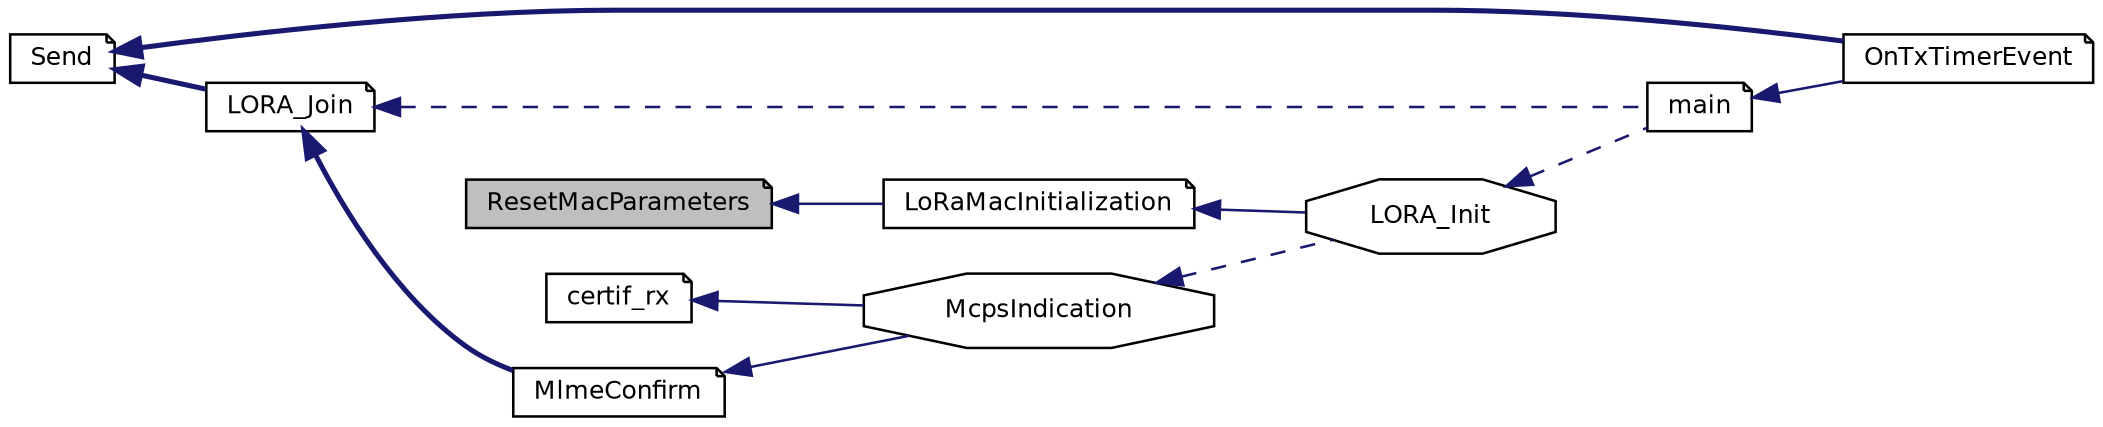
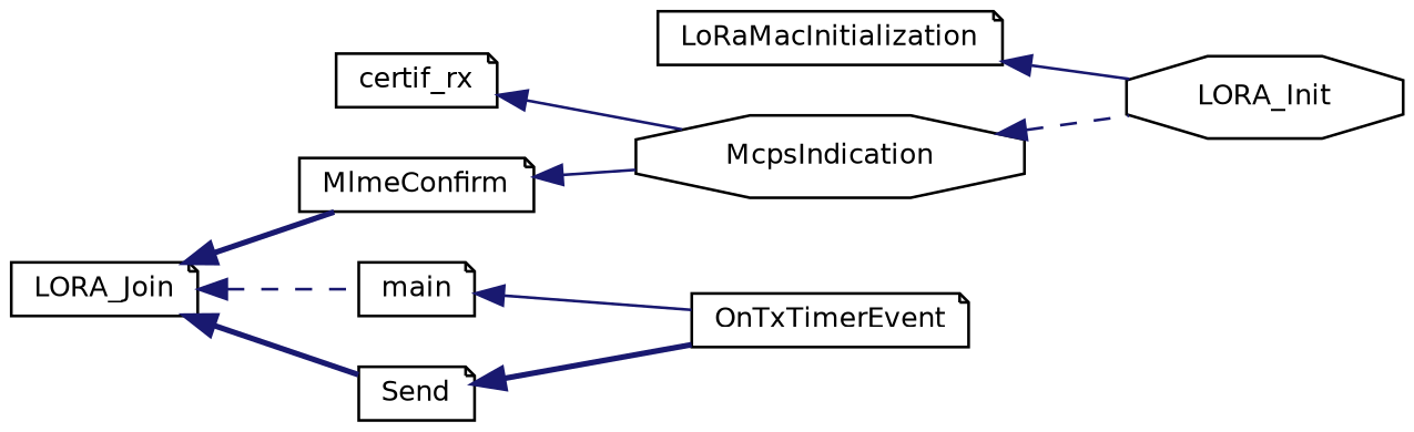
  digraph {
    rankdir=LR
    node [color=black fillcolor=white fontname=Helvetica fontsize=10 shape=note style=filled]
    edge [color=midnightblue dir=back fontname=Helvetica fontsize=10 labelfontname=Helvetica labelfontsize=10 style=solid]
-   n1 [fillcolor=grey75 fontcolor=black height=0.2 label=ResetMacParameters width=0.4]
    n2 [height=0.2 label=LoRaMacInitialization width=0.4]
    n3 [height=0.2 label=LORA_Init shape=octagon width=0.4]
    n4 [height=0.2 label=main width=0.4]
    n5 [height=0.2 label=OnTxTimerEvent width=0.4]
    n6 [height=0.2 label=certif_rx width=0.4]
    n7 [height=0.2 label=McpsIndication shape=octagon width=0.4]
    n8 [height=0.2 label=LORA_Join width=0.4]
    n9 [height=0.2 label=MlmeConfirm width=0.4]
    n10 [height=0.2 label=Send width=0.4]
-   n1 -> n2
    n2 -> n3
-   n3 -> n4 [style=dashed]
    n4 -> n5
    n6 -> n7
    n7 -> n3 [style=dashed]
    n8 -> n4 [style=dashed]
    n8 -> n9 [style=bold]
-   n10 -> n8 [style=bold]
+   n8 -> n10 [style=bold]
    n9 -> n7
    n10 -> n5 [style=bold]
  }
